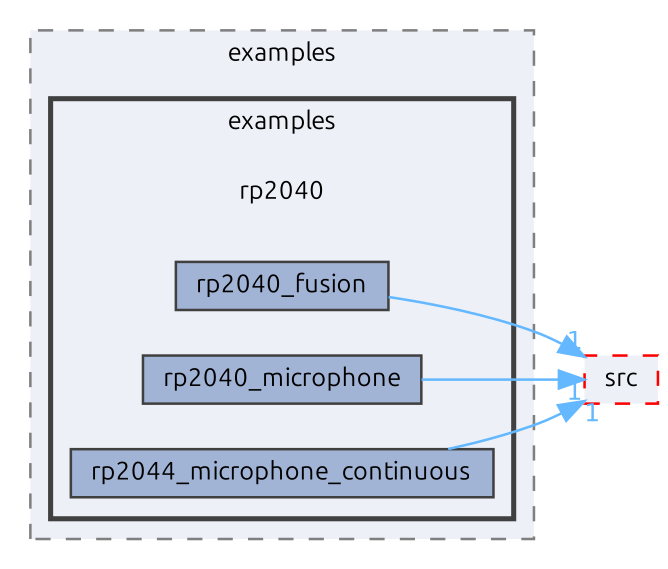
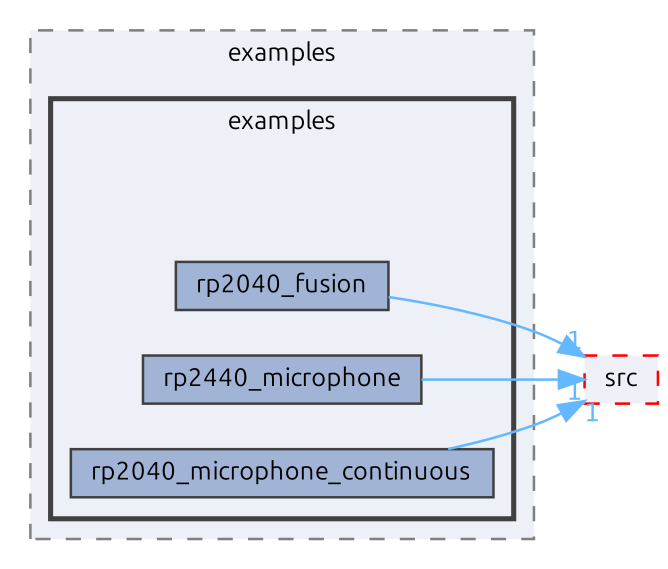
  digraph {
    compound=true
    rankdir=LR
    fontname=Ubuntu
    node [fontname=Ubuntu fontsize=10 shape=box color=grey25 fillcolor="#a2b4d6" style=filled]
    edge [color=steelblue1 fontcolor=steelblue1 fontname=Ubuntu fontsize=10 headlabel=1 labeldistance=1.5 labelfontname=Helvetica labelfontsize=10]
-   n1 [height=0.2 label=rp2040 shape=plaintext width=0.4 color="" fillcolor="" style=""]
    n2 [height=0.2 label=rp2040_fusion width=0.4]
-   n3 [height=0.2 label=rp2040_microphone width=0.4]
-   n4 [height=0.2 label=rp2044_microphone_continuous width=0.4]
+   n3 [height=0.2 label=rp2440_microphone width=0.4]
+   n4 [height=0.2 label=rp2040_microphone_continuous width=0.4]
    n5 [color=red fillcolor="#edf0f7" height=0.2 label=src style="filled,dashed" width=0.4]
    subgraph cluster_1 {
      bgcolor="#edf0f7"
      fontsize=10
      label=examples
      pencolor=grey50
      style="filled,dashed"
      subgraph cluster_2 {
        bgcolor="#edf0f7"
        fontsize=10
        pencolor=grey25
        style="filled,bold"
-       n1
        n2
        n3
        n4
      }
    }
    n2 -> n5
    n3 -> n5
    n4 -> n5
  }
